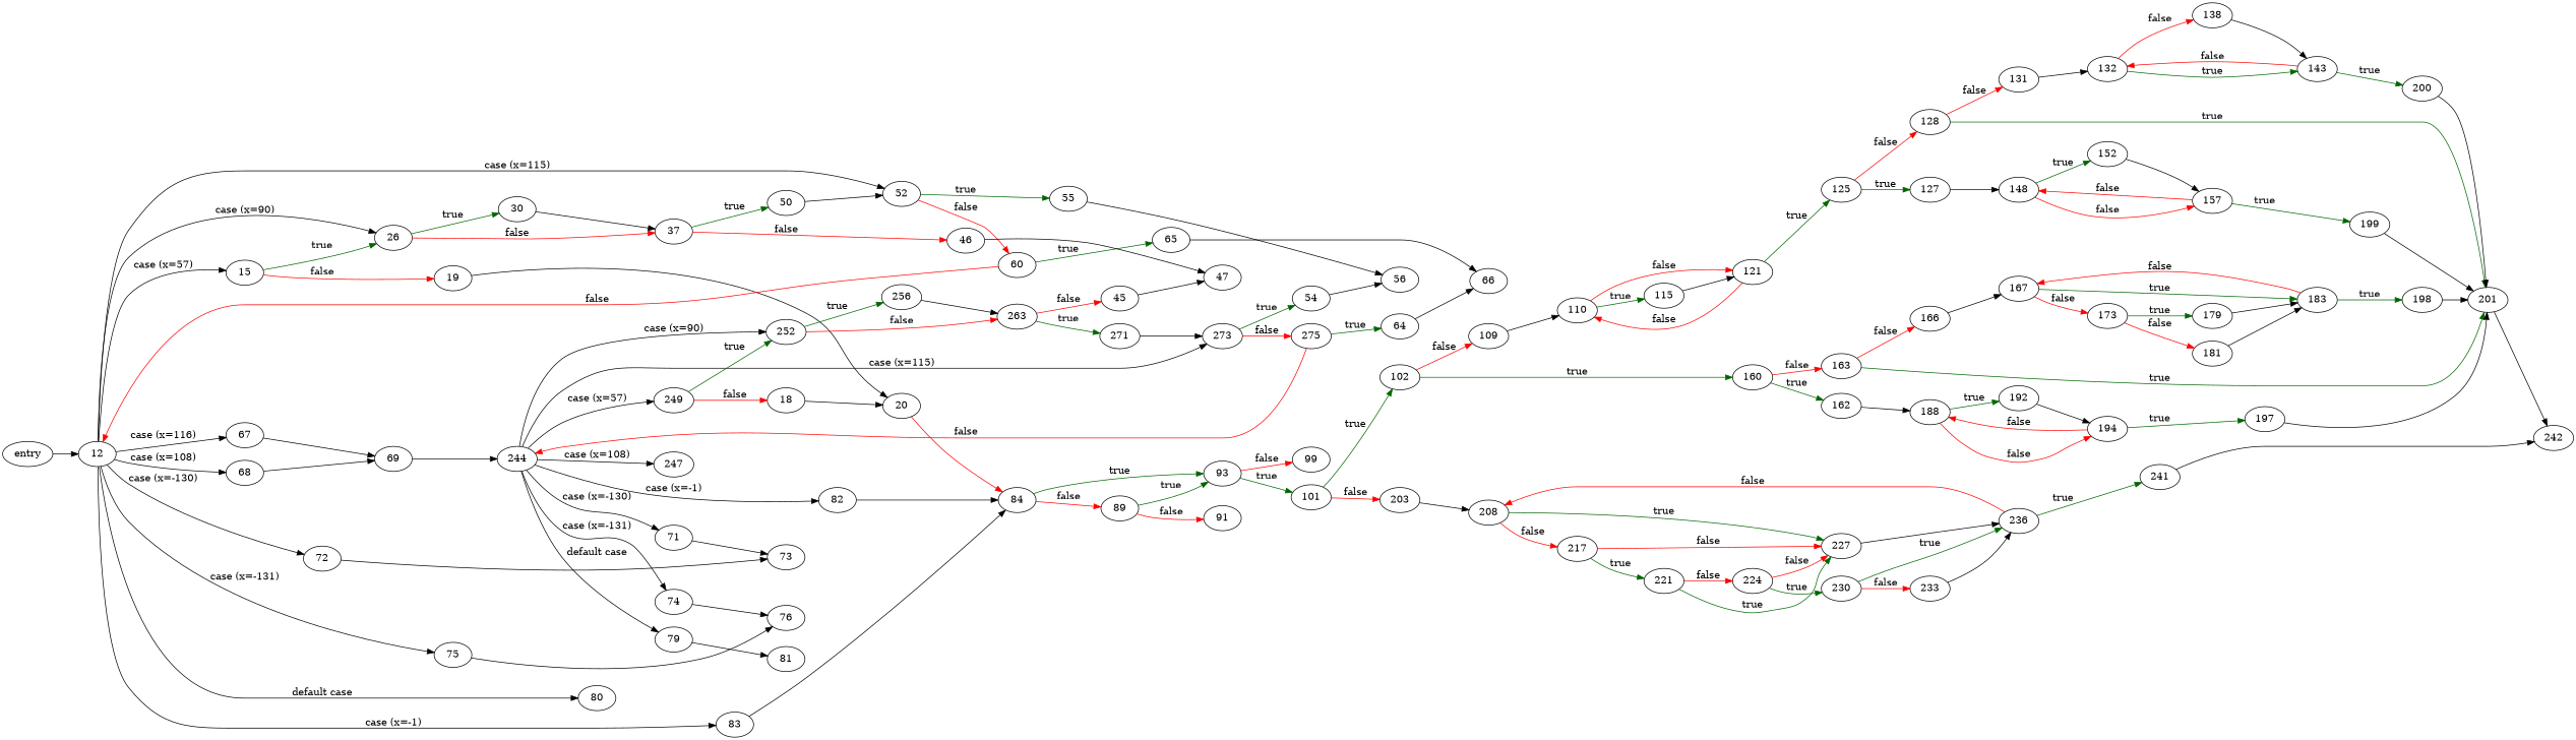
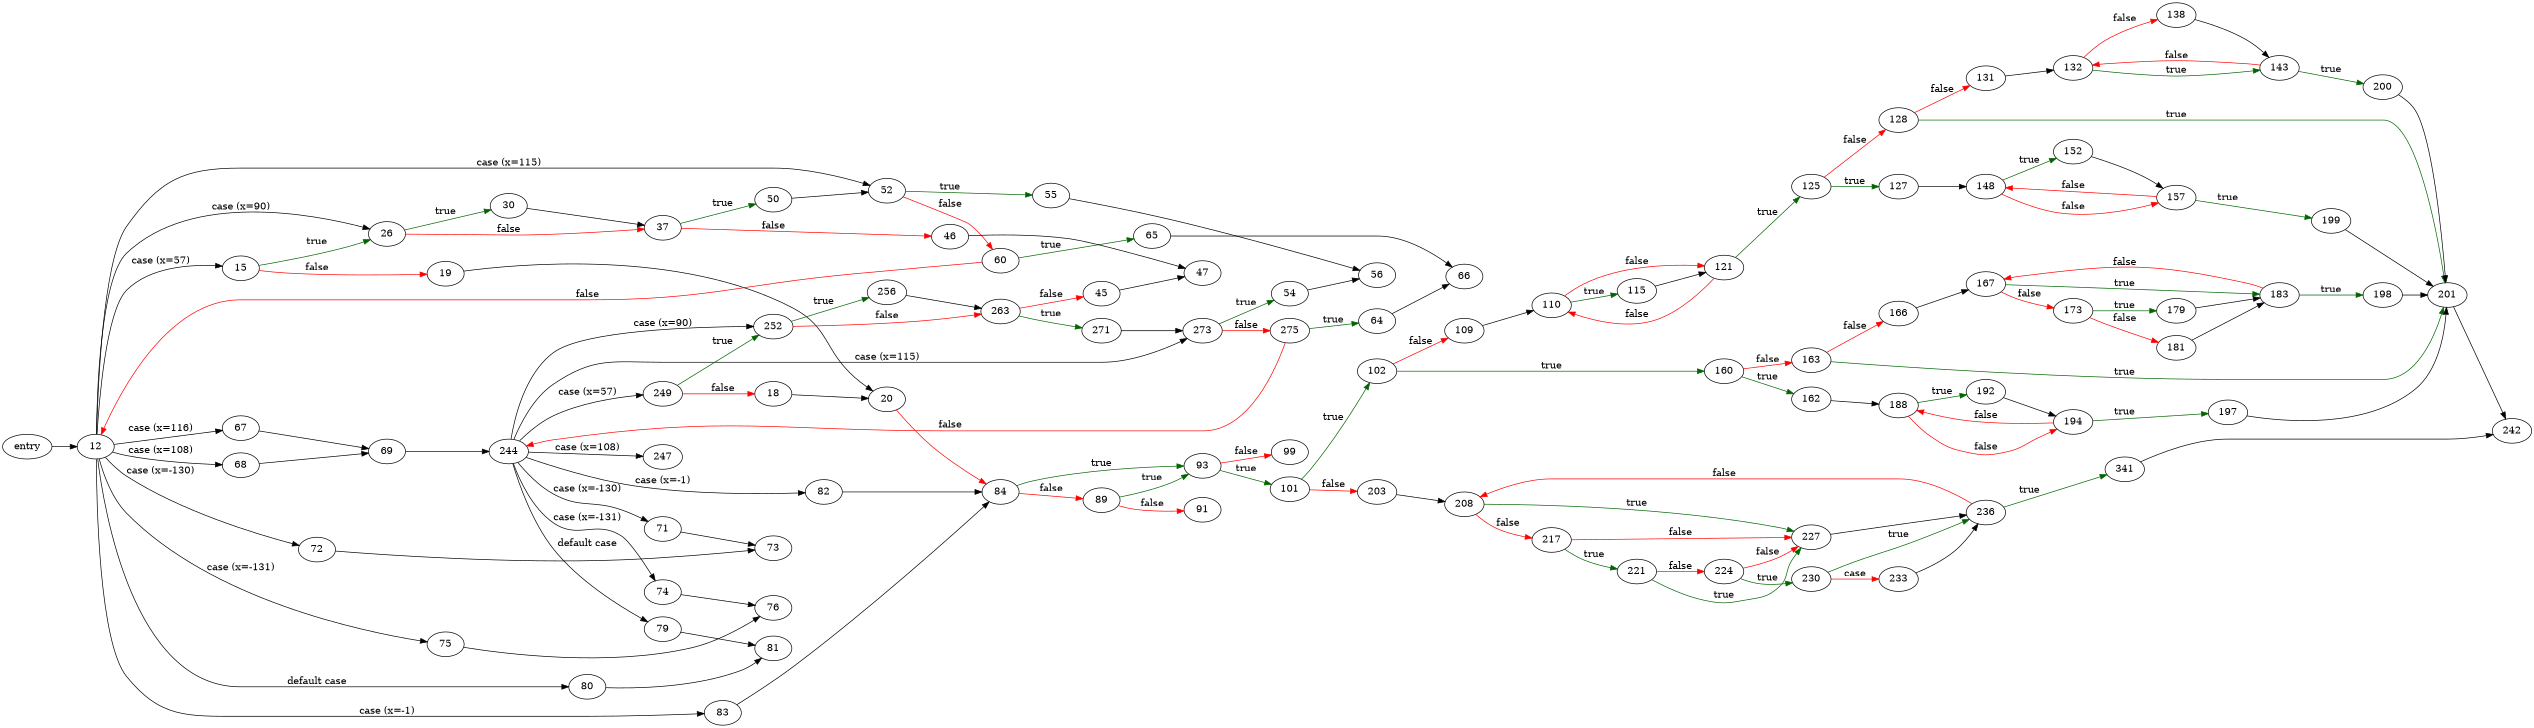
  digraph {
    rankdir=LR
    n1 [label=entry]
    12
    15
    26
    52
    67
    68
    72
    75
    80
    83
    19
    30
    37
    55
    60
    69
    73
    76
    81
    84
    20
    18
    89
    93
    46
    50
    47
    45
    56
    65
    54
    66
    64
    244
    71
    74
    79
    82
    247
    249
    252
    273
    91
    99
    101
    102
    203
    109
    160
    208
    110
    162
    163
    115
    121
    125
    127
    128
    148
    131
    201
    152
    157
    132
    242
    138
    143
    200
    199
    188
    166
    192
    194
    167
    173
    183
    179
    181
    198
    197
    217
    227
    221
    236
    224
    230
    233
-   241
+   241 [label=341]
    256
    263
    275
    271
    n1 -> 12
    12 -> 15 [label="case (x=57)"]
    12 -> 26 [label="case (x=90)"]
    12 -> 52 [label="case (x=115)"]
    12 -> 67 [label="case (x=116)"]
    12 -> 68 [label="case (x=108)"]
    12 -> 72 [label="case (x=-130)"]
    12 -> 75 [label="case (x=-131)"]
    12 -> 80 [label="default case"]
    12 -> 83 [label="case (x=-1)"]
    15 -> 26 [color=darkgreen label=true]
    15 -> 19 [color=red label=false]
    26 -> 30 [color=darkgreen label=true]
    26 -> 37 [color=red label=false]
    52 -> 55 [color=darkgreen label=true]
    52 -> 60 [color=red label=false]
    67 -> 69
    68 -> 69
    72 -> 73
    75 -> 76
+   80 -> 81
    83 -> 84
    19 -> 20
    30 -> 37
    37 -> 46 [color=red label=false]
    37 -> 50 [color=darkgreen label=true]
    55 -> 56
    60 -> 12 [color=red label=false]
    60 -> 65 [color=darkgreen label=true]
    69 -> 244
    84 -> 89 [color=red label=false]
    84 -> 93 [color=darkgreen label=true]
    20 -> 84 [color=red]
    18 -> 20
    89 -> 93 [color=darkgreen label=true]
    89 -> 91 [color=red label=false]
    93 -> 99 [color=red label=false]
    93 -> 101 [color=darkgreen label=true]
    46 -> 47
    50 -> 52
    45 -> 47
    65 -> 66
    54 -> 56
    64 -> 66
    244 -> 71 [label="case (x=-130)"]
    244 -> 74 [label="case (x=-131)"]
    244 -> 79 [label="default case"]
    244 -> 82 [label="case (x=-1)"]
    244 -> 247 [label="case (x=108)"]
    244 -> 249 [label="case (x=57)"]
    244 -> 252 [label="case (x=90)"]
    244 -> 273 [label="case (x=115)"]
    71 -> 73
    74 -> 76
    79 -> 81
    82 -> 84
    249 -> 18 [color=red label=false]
    249 -> 252 [color=darkgreen label=true]
    252 -> 256 [color=darkgreen label=true]
    252 -> 263 [color=red label=false]
    273 -> 54 [color=darkgreen label=true]
    273 -> 275 [color=red label=false]
    101 -> 102 [color=darkgreen label=true]
    101 -> 203 [color=red label=false]
    102 -> 109 [color=red label=false]
    102 -> 160 [color=darkgreen label=true]
    203 -> 208
    109 -> 110
    160 -> 162 [color=darkgreen label=true]
    160 -> 163 [color=red label=false]
    208 -> 217 [color=red label=false]
    208 -> 227 [color=darkgreen label=true]
    110 -> 115 [color=darkgreen label=true]
    110 -> 121 [color=red label=false]
    162 -> 188
    163 -> 201 [color=darkgreen label=true]
    163 -> 166 [color=red label=false]
    115 -> 121
    121 -> 110 [color=red label=false]
    121 -> 125 [color=darkgreen label=true]
    125 -> 127 [color=darkgreen label=true]
    125 -> 128 [color=red label=false]
    127 -> 148
    128 -> 131 [color=red label=false]
    128 -> 201 [color=darkgreen label=true]
    148 -> 152 [color=darkgreen label=true]
    148 -> 157 [color=red label=false]
    131 -> 132
    201 -> 242
    152 -> 157
    157 -> 148 [color=red label=false]
    157 -> 199 [color=darkgreen label=true]
    132 -> 138 [color=red label=false]
    132 -> 143 [color=darkgreen label=true]
    138 -> 143
    143 -> 132 [color=red label=false]
    143 -> 200 [color=darkgreen label=true]
    200 -> 201
    199 -> 201
    188 -> 192 [color=darkgreen label=true]
    188 -> 194 [color=red label=false]
    166 -> 167
    192 -> 194
    194 -> 188 [color=red label=false]
    194 -> 197 [color=darkgreen label=true]
    167 -> 173 [color=red label=false]
    167 -> 183 [color=darkgreen label=true]
    173 -> 179 [color=darkgreen label=true]
    173 -> 181 [color=red label=false]
    183 -> 167 [color=red label=false]
    183 -> 198 [color=darkgreen label=true]
    179 -> 183
    181 -> 183
    198 -> 201
    197 -> 201
    217 -> 227 [color=red label=false]
    217 -> 221 [color=darkgreen label=true]
    227 -> 236
    221 -> 227 [color=darkgreen label=true]
    221 -> 224 [color=red label=false]
    236 -> 208 [color=red label=false]
    236 -> 241 [color=darkgreen label=true]
    224 -> 227 [color=red label=false]
    224 -> 230 [color=darkgreen label=true]
    230 -> 236 [color=darkgreen label=true]
-   230 -> 233 [color=red label=false]
+   230 -> 233 [color=red label=case]
    233 -> 236
    241 -> 242
    256 -> 263
    263 -> 45 [color=red label=false]
    263 -> 271 [color=darkgreen label=true]
    275 -> 64 [color=darkgreen label=true]
    275 -> 244 [color=red label=false]
    271 -> 273
  }
